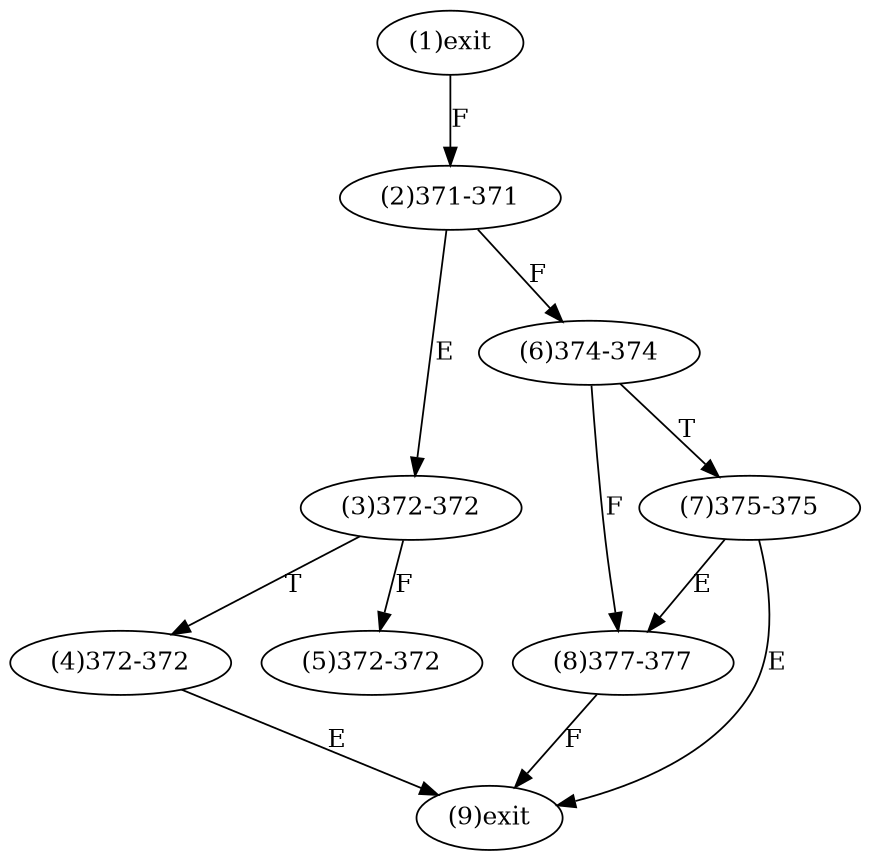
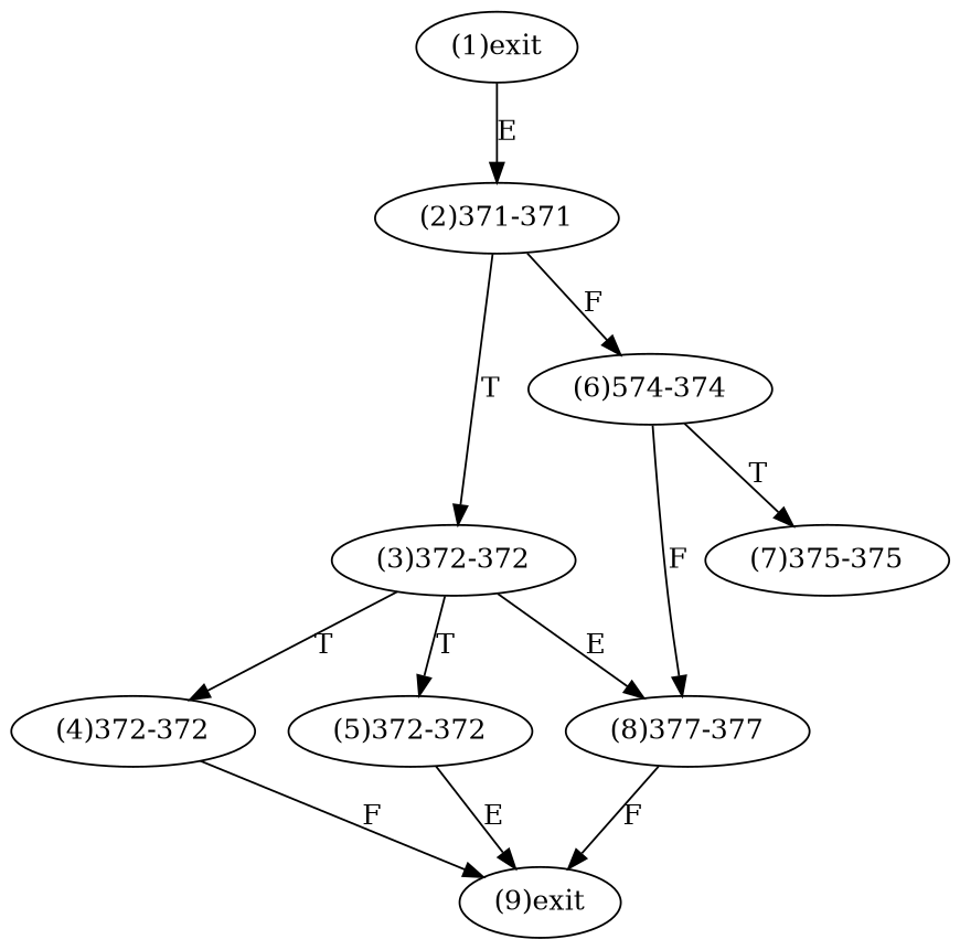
  digraph {
    n1 [label="(1)exit"]
    n2 [label="(2)371-371"]
    n3 [label="(3)372-372"]
-   n4 [label="(6)374-374"]
+   n4 [label="(6)574-374"]
    n5 [label="(4)372-372"]
    n6 [label="(5)372-372"]
    n7 [label="(7)375-375"]
    n8 [label="(8)377-377"]
    n9 [label="(9)exit"]
-   n1 -> n2 [label=F]
-   n2 -> n3 [label=E]
+   n1 -> n2 [label=E]
+   n2 -> n3 [label=T]
    n2 -> n4 [label=F]
    n3 -> n5 [label=T]
-   n3 -> n6 [label=F]
+   n3 -> n6 [label=T]
    n4 -> n7 [label=T]
    n4 -> n8 [label=F]
-   n5 -> n9 [label=E]
-   n7 -> n9 [label=E]
-   n7 -> n8 [label=E]
+   n5 -> n9 [label=F]
+   n6 -> n9 [label=E]
+   n3 -> n8 [label=E]
    n8 -> n9 [label=F]
  }
